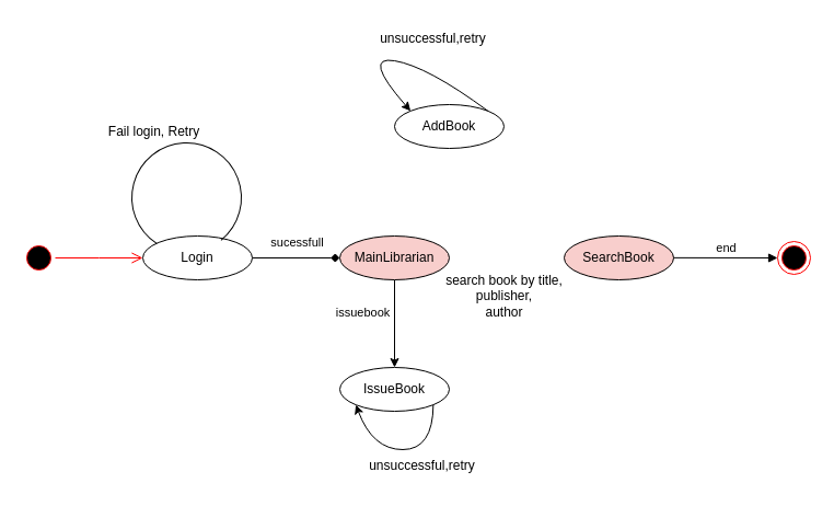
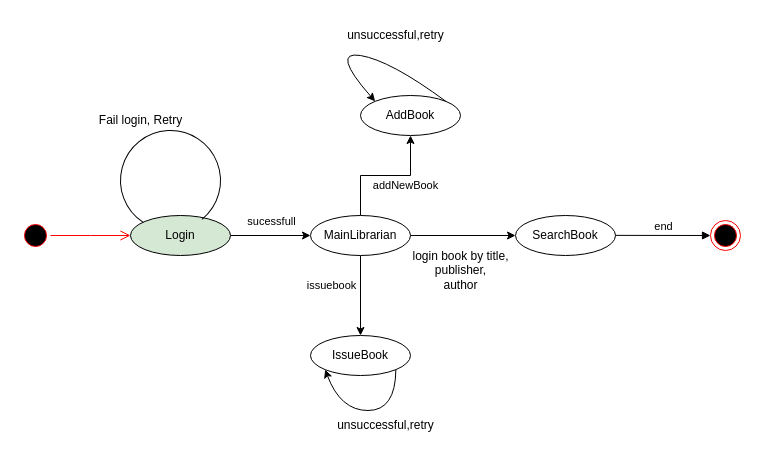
  <mxCell id="0" />
  <mxCell id="1" parent="0" />
  <mxCell id="2" value="" style="ellipse;html=1;shape=startState;fillColor=#000000;strokeColor=#ff0000;rotation=-90;" vertex="1" parent="1"><mxGeometry x="20" y="220" width="30" height="30" as="geometry" /></mxCell>
  <mxCell id="3" value="" style="edgeStyle=orthogonalEdgeStyle;html=1;verticalAlign=bottom;endArrow=open;endSize=8;strokeColor=#ff0000;rounded=0;" edge="1" source="2" parent="1"><mxGeometry relative="1" as="geometry"><mxPoint x="130" y="235" as="targetPoint" /></mxGeometry></mxCell>
- <mxCell id="4" value="" style="edgeStyle=orthogonalEdgeStyle;rounded=0;orthogonalLoop=1;jettySize=auto;html=1;endArrow=diamond;" edge="1" parent="1" source="6" target="12"><mxGeometry relative="1" as="geometry" /></mxCell>
+ <mxCell id="4" value="" style="edgeStyle=orthogonalEdgeStyle;rounded=0;orthogonalLoop=1;jettySize=auto;html=1;" edge="1" parent="1" source="6" target="12"><mxGeometry relative="1" as="geometry" /></mxCell>
  <mxCell id="5" value="sucessfull" style="edgeLabel;html=1;align=center;verticalAlign=middle;resizable=0;points=[];" vertex="1" connectable="0" parent="4"><mxGeometry x="-0.277" y="7" relative="1" as="geometry"><mxPoint x="11" y="-8" as="offset" /></mxGeometry></mxCell>
- <mxCell id="6" value="Login" style="ellipse;whiteSpace=wrap;html=1;align=center;" vertex="1" parent="1"><mxGeometry x="130" y="215" width="100" height="40" as="geometry" /></mxCell>
+ <mxCell id="6" value="Login" style="ellipse;whiteSpace=wrap;html=1;align=center;fillColor=#d5e8d4;" vertex="1" parent="1"><mxGeometry x="130" y="215" width="100" height="40" as="geometry" /></mxCell>
+ <mxCell id="7" value="" style="edgeStyle=orthogonalEdgeStyle;rounded=0;orthogonalLoop=1;jettySize=auto;html=1;entryX=0;entryY=0.5;entryDx=0;entryDy=0;" edge="1" parent="1" source="12" target="15"><mxGeometry relative="1" as="geometry" /></mxCell>
  <mxCell id="8" value="" style="edgeStyle=orthogonalEdgeStyle;rounded=0;orthogonalLoop=1;jettySize=auto;html=1;" edge="1" parent="1" source="12" target="16"><mxGeometry relative="1" as="geometry" /></mxCell>
  <mxCell id="9" value="issuebook" style="edgeLabel;html=1;align=center;verticalAlign=middle;resizable=0;points=[];" vertex="1" connectable="0" parent="8"><mxGeometry x="-0.264" y="-8" relative="1" as="geometry"><mxPoint x="-22" as="offset" /></mxGeometry></mxCell>
- <mxCell id="12" value="MainLibrarian" style="ellipse;whiteSpace=wrap;html=1;align=center;fillColor=#f8cecc;" vertex="1" parent="1"><mxGeometry x="310" y="215" width="100" height="40" as="geometry" /></mxCell>
+ <mxCell id="10" value="" style="edgeStyle=orthogonalEdgeStyle;rounded=0;orthogonalLoop=1;jettySize=auto;html=1;" edge="1" parent="1" source="12" target="17"><mxGeometry relative="1" as="geometry" /></mxCell>
+ <mxCell id="11" value="addNewBook" style="edgeLabel;html=1;align=center;verticalAlign=middle;resizable=0;points=[];" vertex="1" connectable="0" parent="10"><mxGeometry x="-0.113" y="-9" relative="1" as="geometry"><mxPoint x="26" as="offset" /></mxGeometry></mxCell>
+ <mxCell id="12" value="MainLibrarian" style="ellipse;whiteSpace=wrap;html=1;align=center;" vertex="1" parent="1"><mxGeometry x="310" y="215" width="100" height="40" as="geometry" /></mxCell>
  <mxCell id="13" value="" style="verticalLabelPosition=bottom;verticalAlign=top;html=1;shape=mxgraph.basic.arc;startAngle=0.3;endAngle=0.1;rotation=105;" vertex="1" parent="1"><mxGeometry x="120" y="130" width="100" height="100" as="geometry" /></mxCell>
  <mxCell id="14" value="Fail login, Retry" style="text;html=1;align=center;verticalAlign=middle;resizable=0;points=[];autosize=1;strokeColor=none;fillColor=none;" vertex="1" parent="1"><mxGeometry x="85" y="105" width="110" height="30" as="geometry" /></mxCell>
- <mxCell id="15" value="SearchBook" style="ellipse;whiteSpace=wrap;html=1;align=center;fillColor=#f8cecc;" vertex="1" parent="1"><mxGeometry x="515" y="215" width="100" height="40" as="geometry" /></mxCell>
+ <mxCell id="15" value="SearchBook" style="ellipse;whiteSpace=wrap;html=1;align=center;" vertex="1" parent="1"><mxGeometry x="515" y="215" width="100" height="40" as="geometry" /></mxCell>
  <mxCell id="16" value="IssueBook" style="ellipse;whiteSpace=wrap;html=1;align=center;" vertex="1" parent="1"><mxGeometry x="310" y="335" width="100" height="40" as="geometry" /></mxCell>
  <mxCell id="17" value="AddBook" style="ellipse;whiteSpace=wrap;html=1;align=center;" vertex="1" parent="1"><mxGeometry x="360" y="95" width="100" height="40" as="geometry" /></mxCell>
- <mxCell id="18" value="search book by title,&lt;br&gt;publisher,&lt;br&gt;author" style="text;html=1;align=center;verticalAlign=middle;resizable=0;points=[];autosize=1;strokeColor=none;fillColor=none;" vertex="1" parent="1"><mxGeometry x="395" y="240" width="130" height="60" as="geometry" /></mxCell>
+ <mxCell id="18" value="login book by title,&lt;br&gt;publisher,&lt;br&gt;author" style="text;html=1;align=center;verticalAlign=middle;resizable=0;points=[];autosize=1;strokeColor=none;fillColor=none;" vertex="1" parent="1"><mxGeometry x="395" y="240" width="130" height="60" as="geometry" /></mxCell>
  <mxCell id="19" value="" style="ellipse;html=1;shape=endState;fillColor=#000000;strokeColor=#ff0000;" vertex="1" parent="1"><mxGeometry x="710" y="220" width="30" height="30" as="geometry" /></mxCell>
  <mxCell id="20" value="end" style="html=1;verticalAlign=bottom;endArrow=block;edgeStyle=elbowEdgeStyle;elbow=vertical;curved=0;rounded=0;entryX=0;entryY=0.5;entryDx=0;entryDy=0;" edge="1" parent="1" target="19"><mxGeometry width="80" relative="1" as="geometry"><mxPoint x="615" y="234.86" as="sourcePoint" /><mxPoint x="695" y="234.86" as="targetPoint" /></mxGeometry></mxCell>
  <mxCell id="21" value="" style="curved=1;endArrow=classic;html=1;rounded=0;exitX=1;exitY=0;exitDx=0;exitDy=0;entryX=0;entryY=0;entryDx=0;entryDy=0;" edge="1" parent="1" source="17" target="17"><mxGeometry width="50" height="50" relative="1" as="geometry"><mxPoint x="330" y="80" as="sourcePoint" /><mxPoint x="380" y="30" as="targetPoint" /><Array as="points"><mxPoint x="390" y="60" /><mxPoint x="330" y="50" /></Array></mxGeometry></mxCell>
  <mxCell id="22" value="" style="curved=1;endArrow=classic;html=1;rounded=0;exitX=1;exitY=1;exitDx=0;exitDy=0;entryX=0;entryY=1;entryDx=0;entryDy=0;" edge="1" parent="1" source="16" target="16"><mxGeometry width="50" height="50" relative="1" as="geometry"><mxPoint x="430" y="451" as="sourcePoint" /><mxPoint x="360" y="451" as="targetPoint" /><Array as="points"><mxPoint x="395" y="410" /><mxPoint x="340" y="410" /></Array></mxGeometry></mxCell>
  <mxCell id="23" value="unsuccessful,retry" style="text;html=1;align=center;verticalAlign=middle;resizable=0;points=[];autosize=1;strokeColor=none;fillColor=none;" vertex="1" parent="1"><mxGeometry x="325" y="410" width="120" height="30" as="geometry" /></mxCell>
  <mxCell id="24" value="unsuccessful,retry" style="text;html=1;align=center;verticalAlign=middle;resizable=0;points=[];autosize=1;strokeColor=none;fillColor=none;" vertex="1" parent="1"><mxGeometry x="335" y="20" width="120" height="30" as="geometry" /></mxCell>
